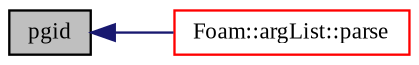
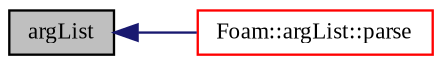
  digraph {
    rankdir=LR
    fontname="Liberation Serif"
    node [fontname="Liberation Serif" fontsize=10 shape=record]
-   n1 [color=black fillcolor=grey75 fontcolor=black height=0.2 label=pgid style=filled width=0.4]
+   n1 [color=black fillcolor=grey75 fontcolor=black height=0.2 label=argList style=filled width=0.4]
    n2 [color=red height=0.2 label="Foam::argList::parse" width=0.4]
    n1 -> n2 [color=midnightblue dir=back fontname="Liberation Serif" fontsize=10 labelfontname=FreeSans labelfontsize=10 style=solid]
  }
